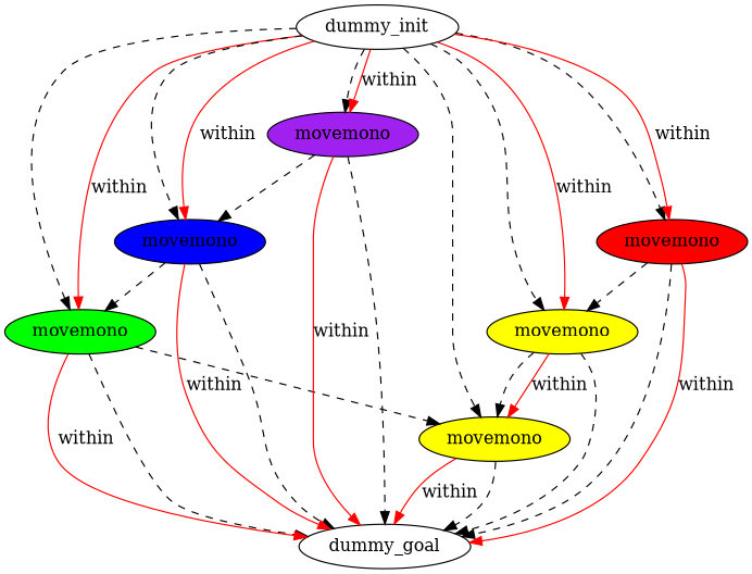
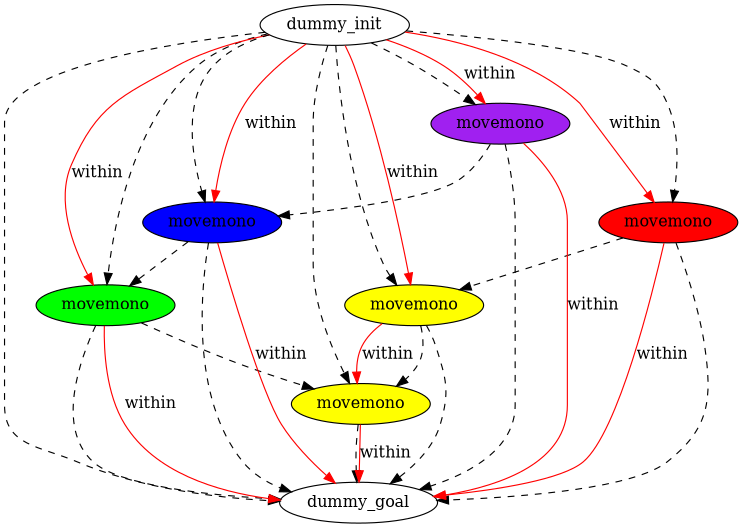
  digraph {
    node [fillcolor=white style=filled]
    edge [color=black style=dashed]
    n1 [label=dummy_init]
    n2 [label=dummy_goal]
    n3 [fillcolor=yellow label=movemono]
    n4 [fillcolor=green label=movemono]
    n5 [fillcolor=red label=movemono]
    n6 [fillcolor=blue label=movemono]
    n7 [fillcolor=purple label=movemono]
    n8 [fillcolor=yellow label=movemono]
+   n1 -> n2
    n1 -> n3
    n1 -> n4
    n1 -> n4 [color=red label=within style=""]
    n1 -> n5
    n1 -> n5 [color=red label=within style=""]
    n1 -> n6
    n1 -> n6 [color=red label=within style=""]
    n1 -> n7
    n1 -> n7 [color=red label=within style=""]
    n1 -> n8
    n1 -> n8 [color=red label=within style=""]
    n3 -> n2
    n3 -> n2 [color=red label=within style=""]
    n4 -> n2
    n4 -> n2 [color=red label=within style=""]
    n4 -> n3
    n5 -> n2
    n5 -> n2 [color=red label=within style=""]
    n5 -> n8
    n6 -> n2
    n6 -> n2 [color=red label=within style=""]
    n6 -> n4
    n7 -> n2
    n7 -> n2 [color=red label=within style=""]
    n7 -> n6
    n8 -> n2
    n8 -> n3
    n8 -> n3 [color=red label=within style=""]
  }
